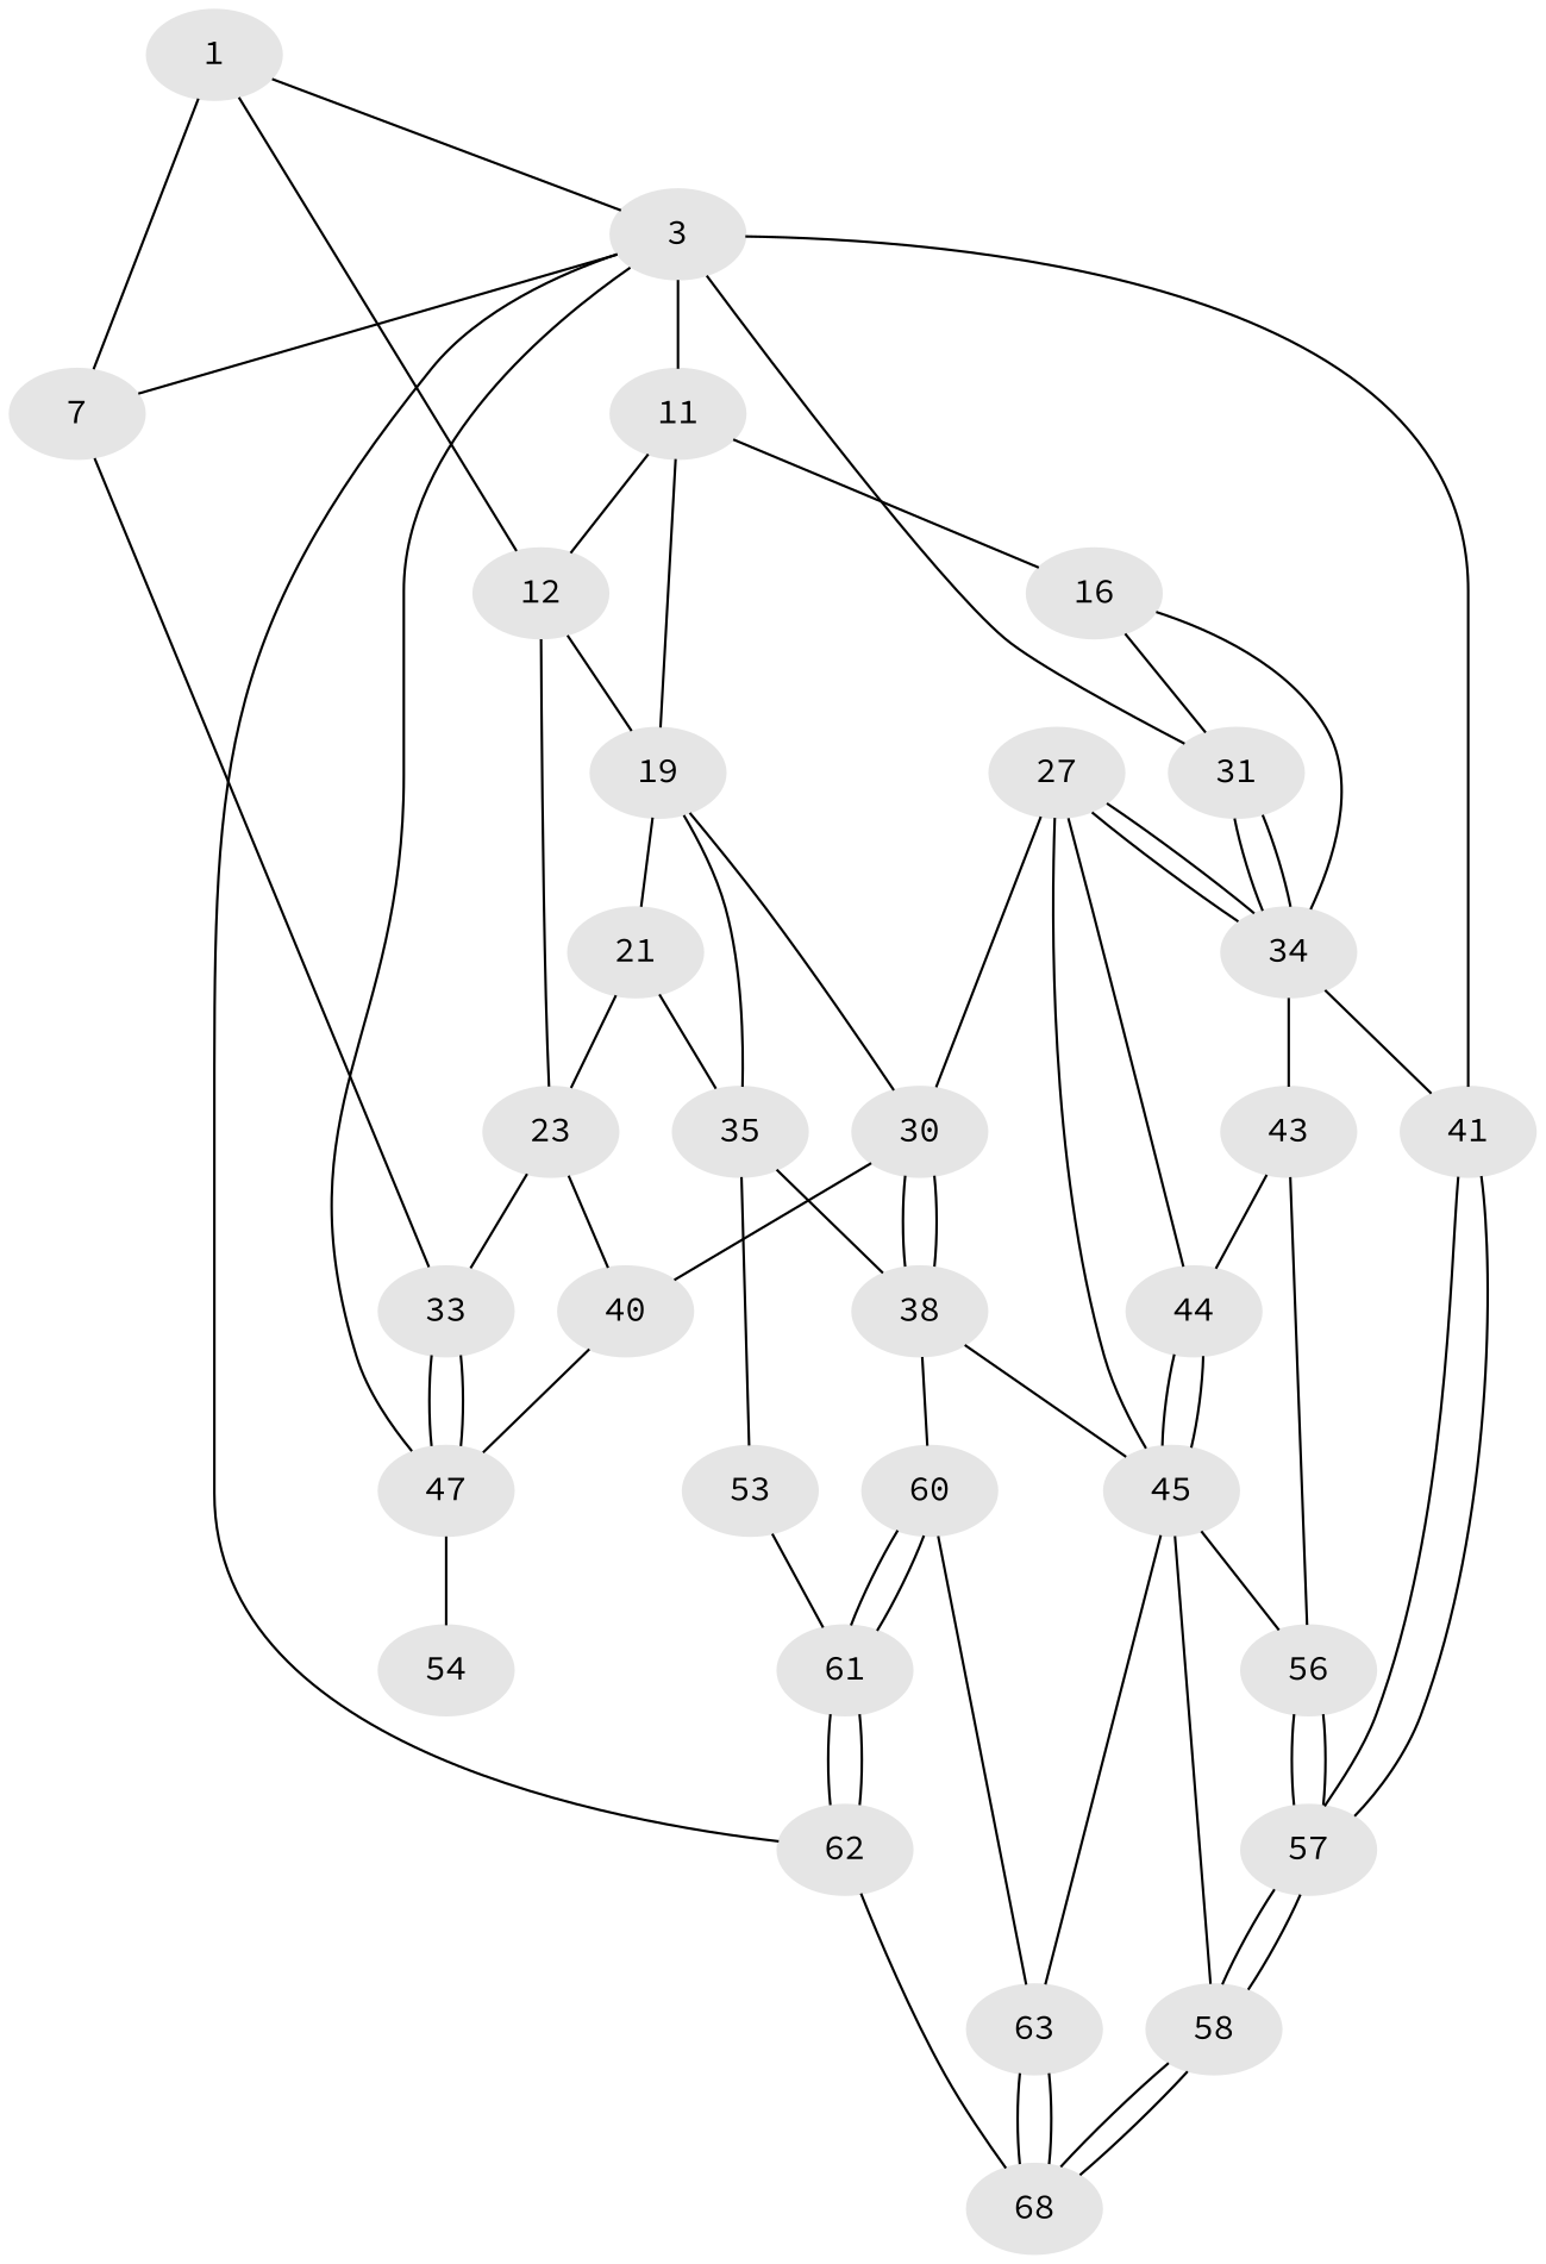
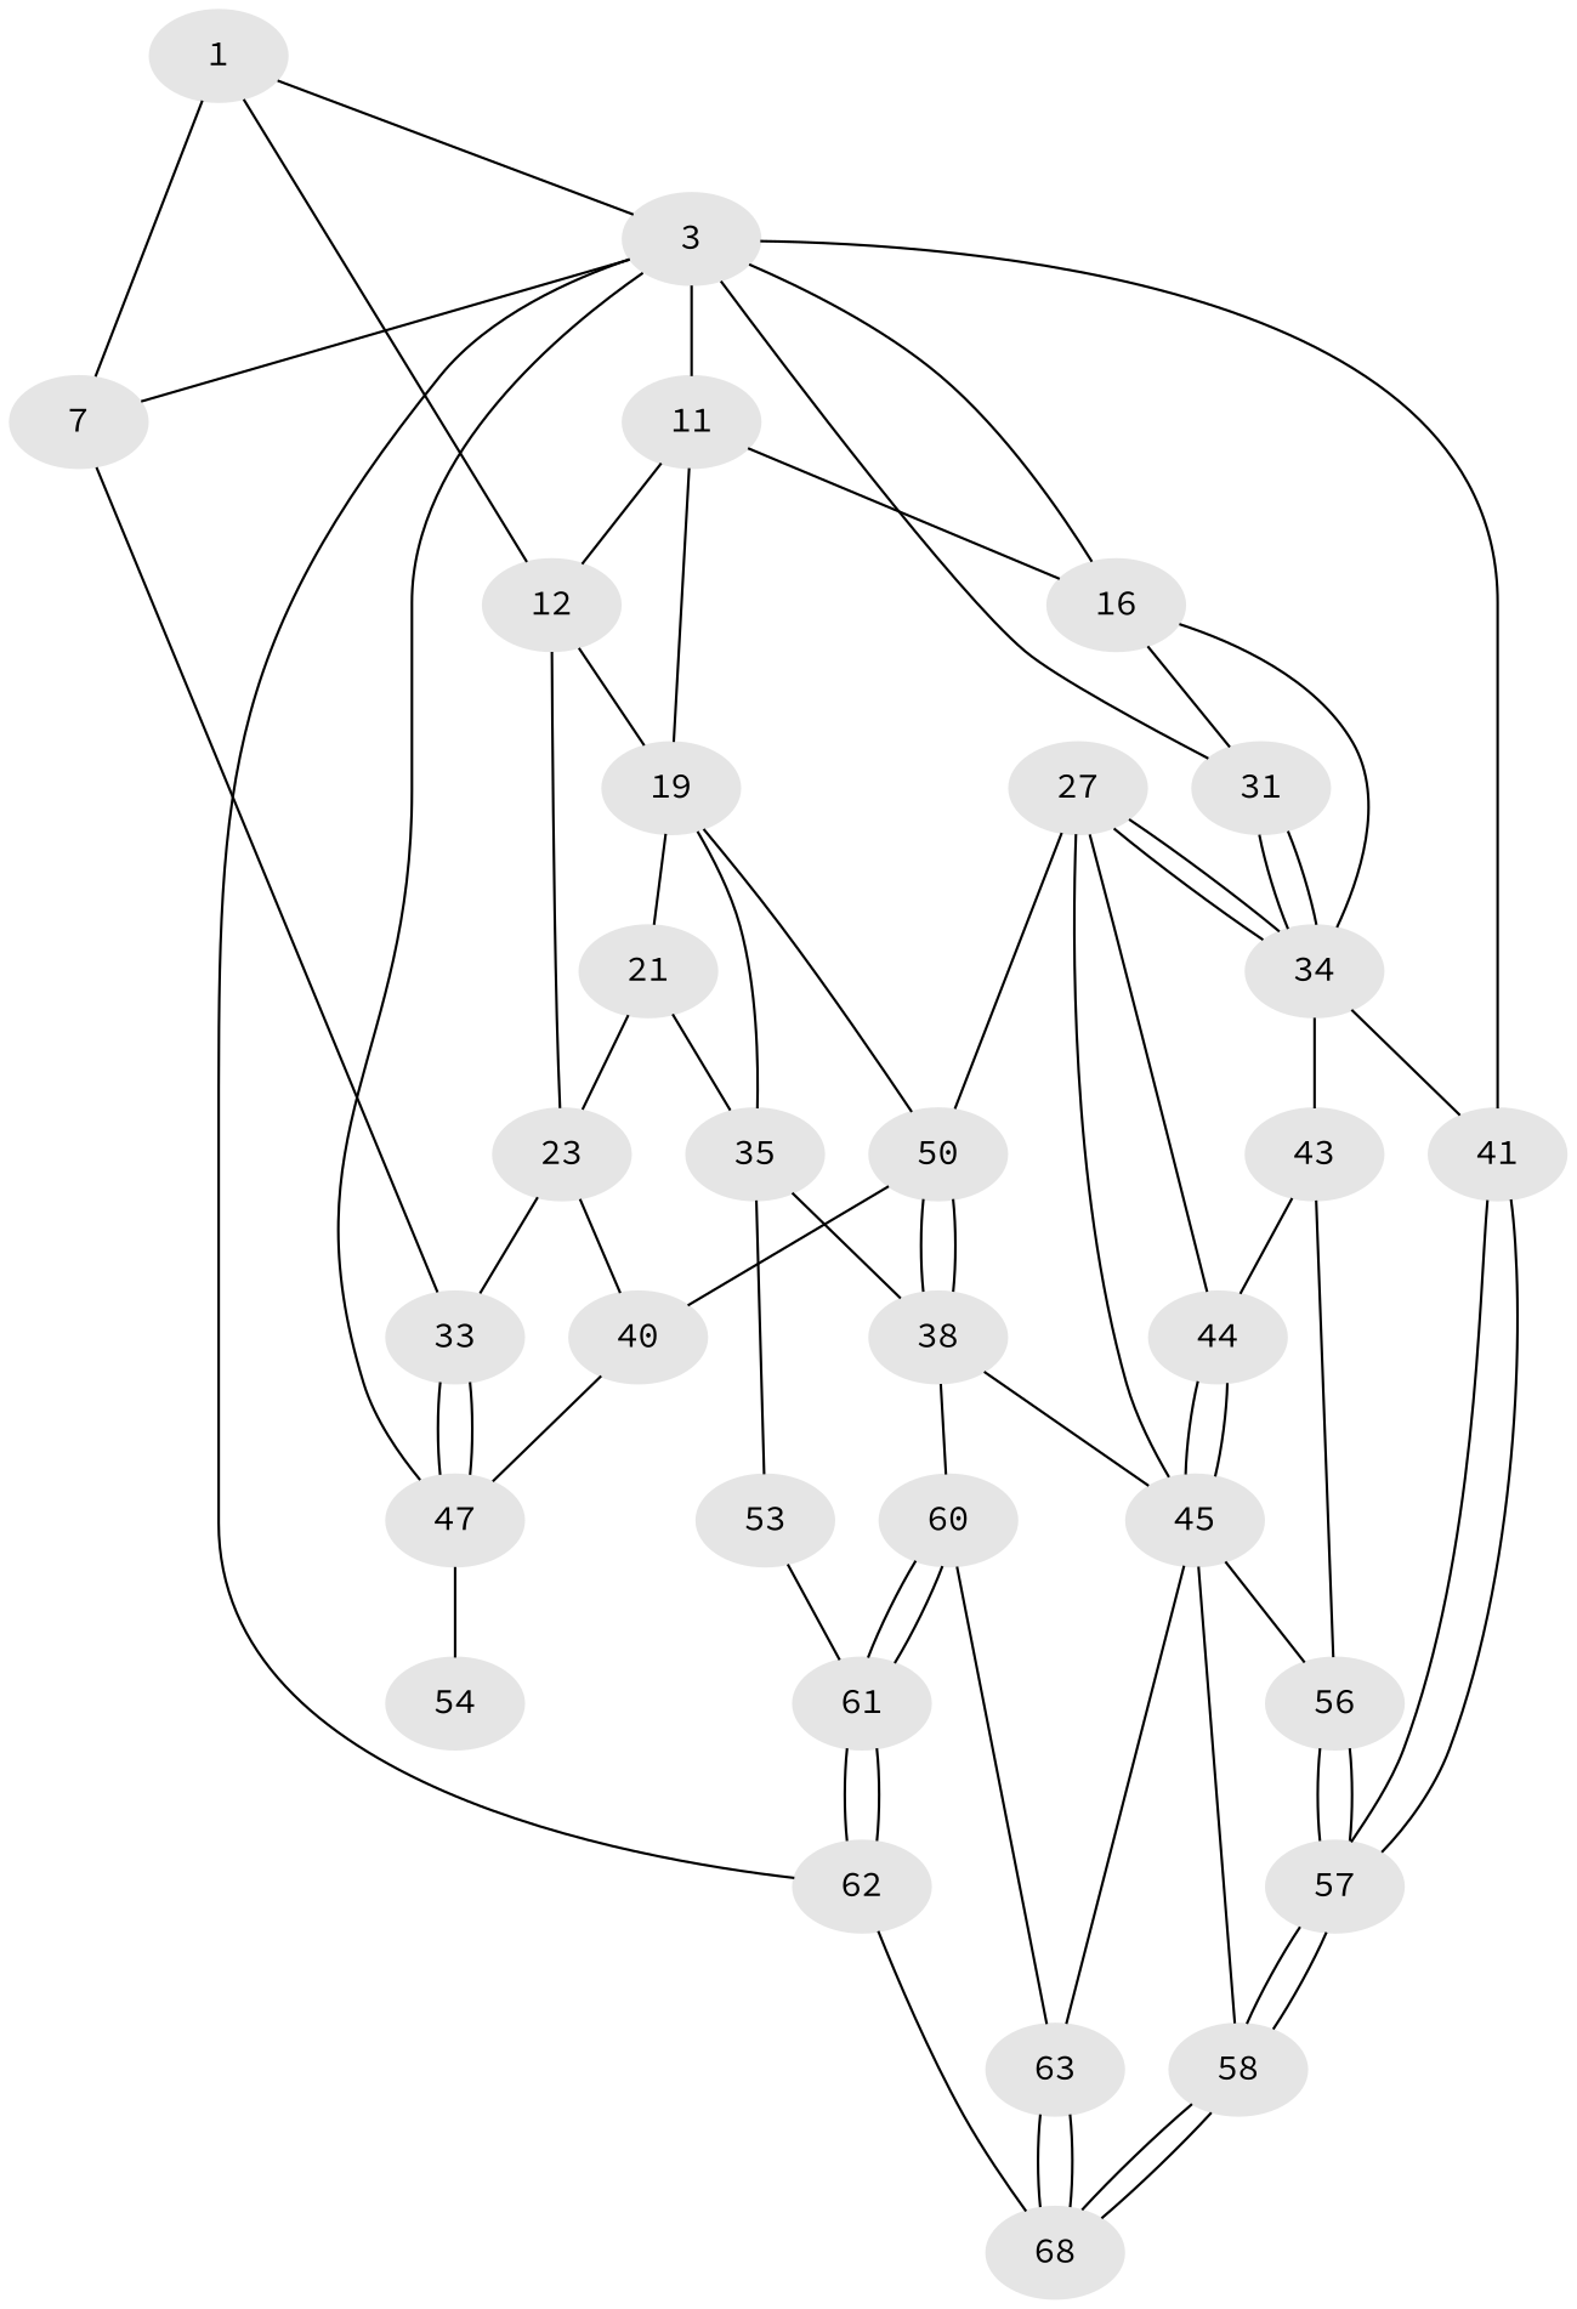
  graph {
    fontname="Source Code Pro"
    node [color=gray90 fontname="Source Code Pro" style=filled]
    edge [fontname="Source Code Pro"]
    1 [super="+2+5"]
    3 [super="+9+4"]
    7
    12 [super="+13"]
    11 [super="+15"]
    16 [super="+26"]
    31
    41
    47 [super="+49"]
    62
    33
    19 [super="+24+20"]
    23 [super="+32"]
    34 [super="+42"]
    57
    54
    n17 [label=68]
    21 [super="+22"]
-   30
+   30 [label=50]
    35 [super="+36"]
    40
    27 [super="+28"]
    44
    45 [super="+46"]
    38 [super="+39"]
    53 [super="+59"]
    43
    56
    58
    63
    60
    61
    1 -- 3
    1 -- 7
    1 -- 12 [weight=2]
    3 -- 7
    3 -- 11
+   3 -- 16
    3 -- 31
    3 -- 41 [weight=2]
    3 -- 47
    3 -- 62
    7 -- 33
    12 -- 19
    12 -- 23
    11 -- 12
    11 -- 16
    11 -- 19
    16 -- 31
    16 -- 34
    31 -- 34
    31 -- 34
    41 -- 57
    41 -- 57
    47 -- 54
    62 -- n17
    33 -- 47
    33 -- 47
    19 -- 21 [weight=2]
    19 -- 30
    19 -- 35
    23 -- 33
    23 -- 40
    34 -- 41
    34 -- 43
    57 -- 58
    57 -- 58
    21 -- 23
    21 -- 35
    30 -- 40
    30 -- 38
    30 -- 38
    35 -- 38 [weight=2]
    35 -- 53
    40 -- 47
    27 -- 34
    27 -- 34
    27 -- 30
    27 -- 44
    27 -- 45
    44 -- 45
    44 -- 45
    45 -- 56
    45 -- 58
    45 -- 63
    38 -- 45
    38 -- 60
    53 -- 61
    43 -- 44
    43 -- 56
    56 -- 57
    56 -- 57
    58 -- n17
    58 -- n17
    63 -- n17
    63 -- n17
    60 -- 63
    60 -- 61
    60 -- 61
    61 -- 62
    61 -- 62
  }
